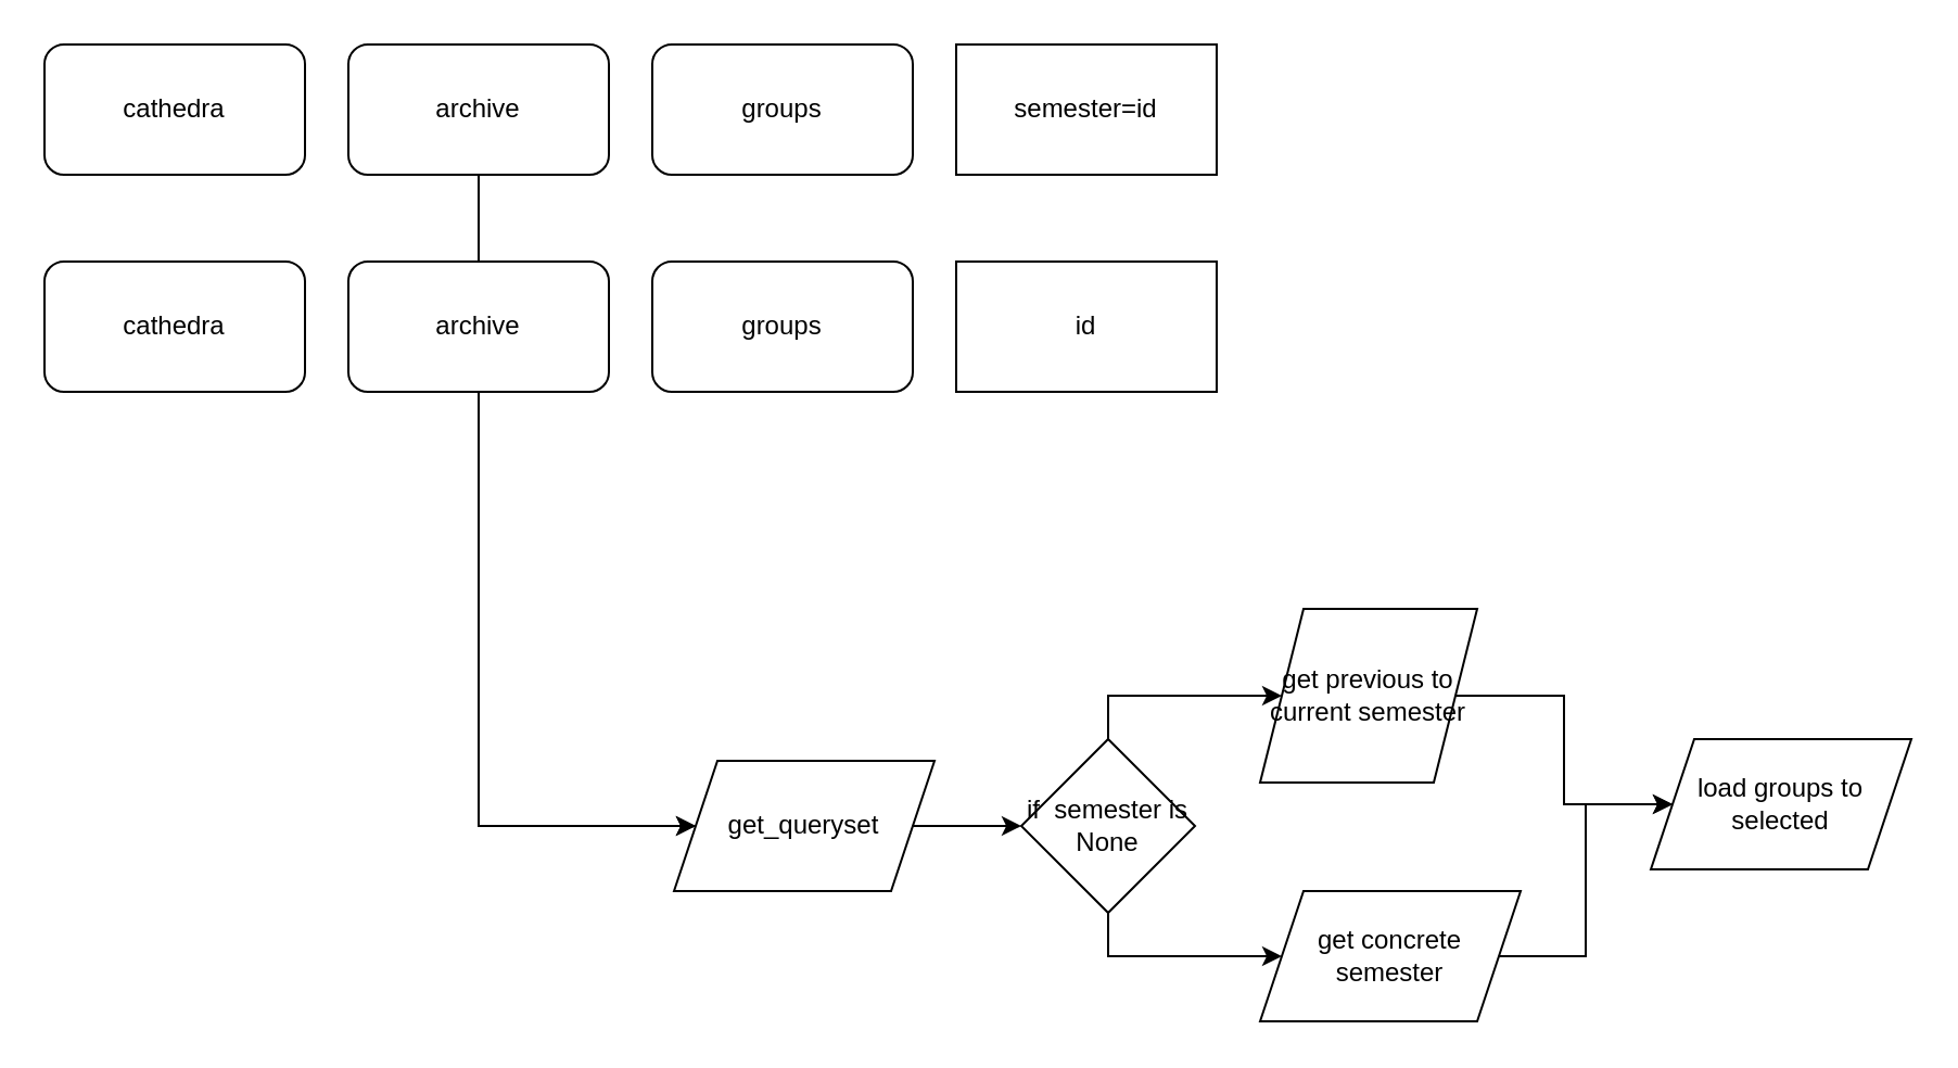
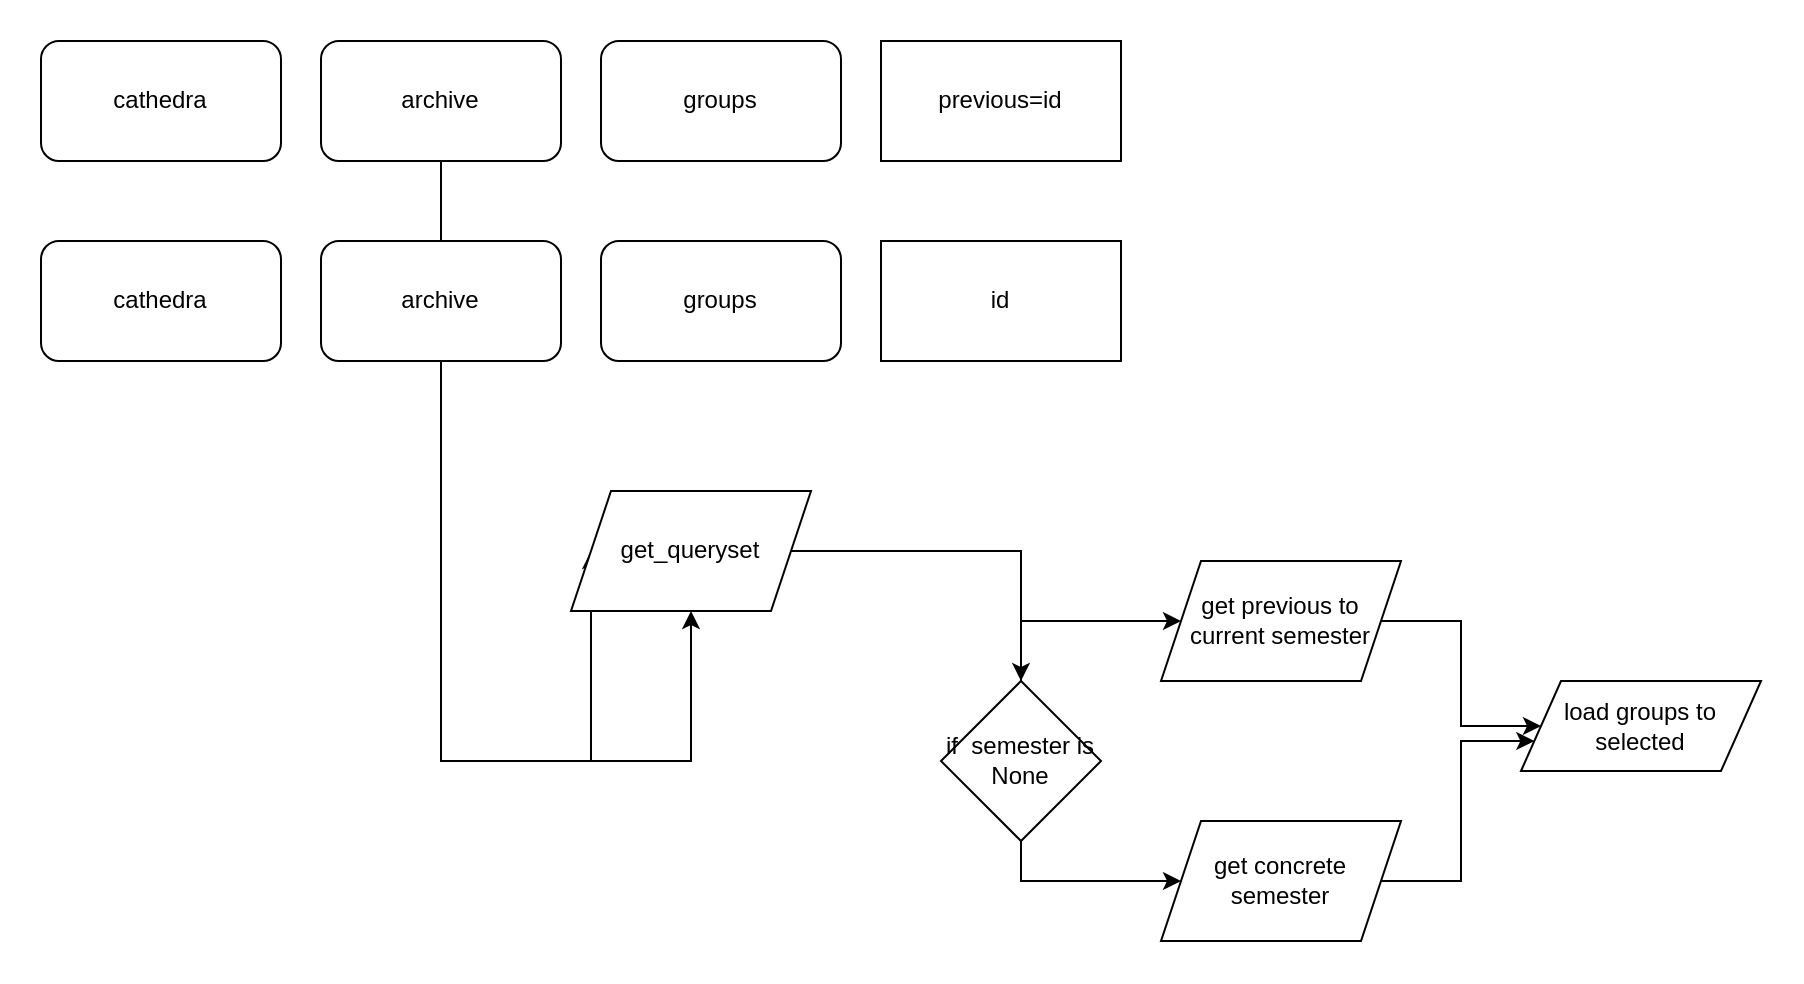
  <mxCell id="0" />
  <mxCell id="1" parent="0" />
  <mxCell id="2" value="cathedra" style="rounded=1;whiteSpace=wrap;html=1;" vertex="1" parent="1"><mxGeometry x="20" y="20" width="120" height="60" as="geometry" /></mxCell>
  <mxCell id="3" style="edgeStyle=orthogonalEdgeStyle;rounded=0;orthogonalLoop=1;jettySize=auto;html=1;entryX=0;entryY=0.5;entryDx=0;entryDy=0;" edge="1" parent="1" source="4" target="12"><mxGeometry relative="1" as="geometry"><Array as="points"><mxPoint x="220" y="380" /></Array></mxGeometry></mxCell>
  <mxCell id="4" value="archive" style="rounded=1;whiteSpace=wrap;html=1;" vertex="1" parent="1"><mxGeometry x="160" y="20" width="120" height="60" as="geometry" /></mxCell>
  <mxCell id="5" value="groups" style="rounded=1;whiteSpace=wrap;html=1;" vertex="1" parent="1"><mxGeometry x="300" y="20" width="120" height="60" as="geometry" /></mxCell>
  <mxCell id="6" value="&lt;span&gt;groups&lt;/span&gt;" style="rounded=1;whiteSpace=wrap;html=1;" vertex="1" parent="1"><mxGeometry x="300" y="120" width="120" height="60" as="geometry" /></mxCell>
  <mxCell id="7" value="id" style="whiteSpace=wrap;html=1;rounded=0;" vertex="1" parent="1"><mxGeometry x="440" y="120" width="120" height="60" as="geometry" /></mxCell>
  <mxCell id="8" value="cathedra" style="rounded=1;whiteSpace=wrap;html=1;" vertex="1" parent="1"><mxGeometry x="20" y="120" width="120" height="60" as="geometry" /></mxCell>
  <mxCell id="9" style="edgeStyle=orthogonalEdgeStyle;rounded=0;orthogonalLoop=1;jettySize=auto;html=1;" edge="1" parent="1" source="10" target="12"><mxGeometry relative="1" as="geometry"><Array as="points"><mxPoint x="220" y="380" /></Array></mxGeometry></mxCell>
  <mxCell id="10" value="archive" style="rounded=1;whiteSpace=wrap;html=1;" vertex="1" parent="1"><mxGeometry x="160" y="120" width="120" height="60" as="geometry" /></mxCell>
  <mxCell id="11" style="edgeStyle=orthogonalEdgeStyle;rounded=0;orthogonalLoop=1;jettySize=auto;html=1;" edge="1" parent="1" source="12" target="15"><mxGeometry relative="1" as="geometry" /></mxCell>
- <mxCell id="12" value="get_queryset" style="shape=parallelogram;perimeter=parallelogramPerimeter;whiteSpace=wrap;html=1;fixedSize=1;" vertex="1" parent="1"><mxGeometry x="310" y="350" width="120" height="60" as="geometry" /></mxCell>
+ <mxCell id="12" value="get_queryset" style="shape=parallelogram;perimeter=parallelogramPerimeter;whiteSpace=wrap;html=1;fixedSize=1;" vertex="1" parent="1"><mxGeometry x="285" y="245" width="120" height="60" as="geometry" /></mxCell>
  <mxCell id="13" style="edgeStyle=orthogonalEdgeStyle;rounded=0;orthogonalLoop=1;jettySize=auto;html=1;exitX=0.5;exitY=0;exitDx=0;exitDy=0;" edge="1" parent="1" source="15" target="18"><mxGeometry relative="1" as="geometry" /></mxCell>
  <mxCell id="14" style="edgeStyle=orthogonalEdgeStyle;rounded=0;orthogonalLoop=1;jettySize=auto;html=1;exitX=0.5;exitY=1;exitDx=0;exitDy=0;" edge="1" parent="1" source="15" target="20"><mxGeometry relative="1" as="geometry" /></mxCell>
  <mxCell id="15" value="if&amp;nbsp; semester is None" style="rhombus;whiteSpace=wrap;html=1;" vertex="1" parent="1"><mxGeometry x="470" y="340" width="80" height="80" as="geometry" /></mxCell>
- <mxCell id="16" value="semester=id" style="rounded=0;whiteSpace=wrap;html=1;" vertex="1" parent="1"><mxGeometry x="440" y="20" width="120" height="60" as="geometry" /></mxCell>
+ <mxCell id="16" value="previous=id" style="rounded=0;whiteSpace=wrap;html=1;" vertex="1" parent="1"><mxGeometry x="440" y="20" width="120" height="60" as="geometry" /></mxCell>
  <mxCell id="17" style="edgeStyle=orthogonalEdgeStyle;rounded=0;orthogonalLoop=1;jettySize=auto;html=1;" edge="1" parent="1" source="18" target="21"><mxGeometry relative="1" as="geometry" /></mxCell>
- <mxCell id="18" value="get previous to current semester" style="shape=parallelogram;perimeter=parallelogramPerimeter;whiteSpace=wrap;html=1;fixedSize=1;" vertex="1" parent="1"><mxGeometry x="580" y="280" width="100" height="80" as="geometry" /></mxCell>
+ <mxCell id="18" value="get previous to current semester" style="shape=parallelogram;perimeter=parallelogramPerimeter;whiteSpace=wrap;html=1;fixedSize=1;" vertex="1" parent="1"><mxGeometry x="580" y="280" width="120" height="60" as="geometry" /></mxCell>
  <mxCell id="19" style="edgeStyle=orthogonalEdgeStyle;rounded=0;orthogonalLoop=1;jettySize=auto;html=1;" edge="1" parent="1" source="20" target="21"><mxGeometry relative="1" as="geometry"><Array as="points"><mxPoint x="730" y="440" /><mxPoint x="730" y="370" /></Array></mxGeometry></mxCell>
  <mxCell id="20" value="get concrete semester" style="shape=parallelogram;perimeter=parallelogramPerimeter;whiteSpace=wrap;html=1;fixedSize=1;" vertex="1" parent="1"><mxGeometry x="580" y="410" width="120" height="60" as="geometry" /></mxCell>
- <mxCell id="21" value="load groups to selected" style="shape=parallelogram;perimeter=parallelogramPerimeter;whiteSpace=wrap;html=1;fixedSize=1;" vertex="1" parent="1"><mxGeometry x="760" y="340" width="120" height="60" as="geometry" /></mxCell>
+ <mxCell id="21" value="load groups to selected" style="shape=parallelogram;perimeter=parallelogramPerimeter;whiteSpace=wrap;html=1;fixedSize=1;" vertex="1" parent="1"><mxGeometry x="760" y="340" width="120" height="45" as="geometry" /></mxCell>
